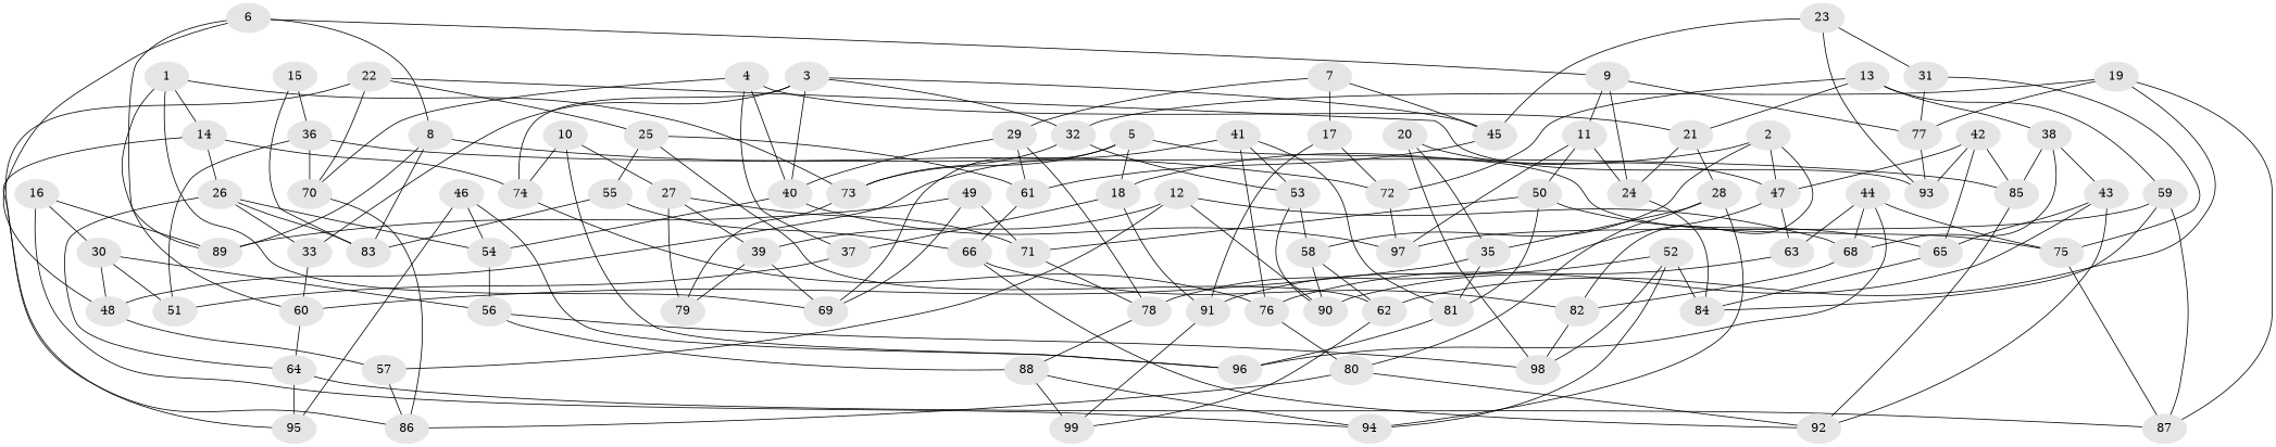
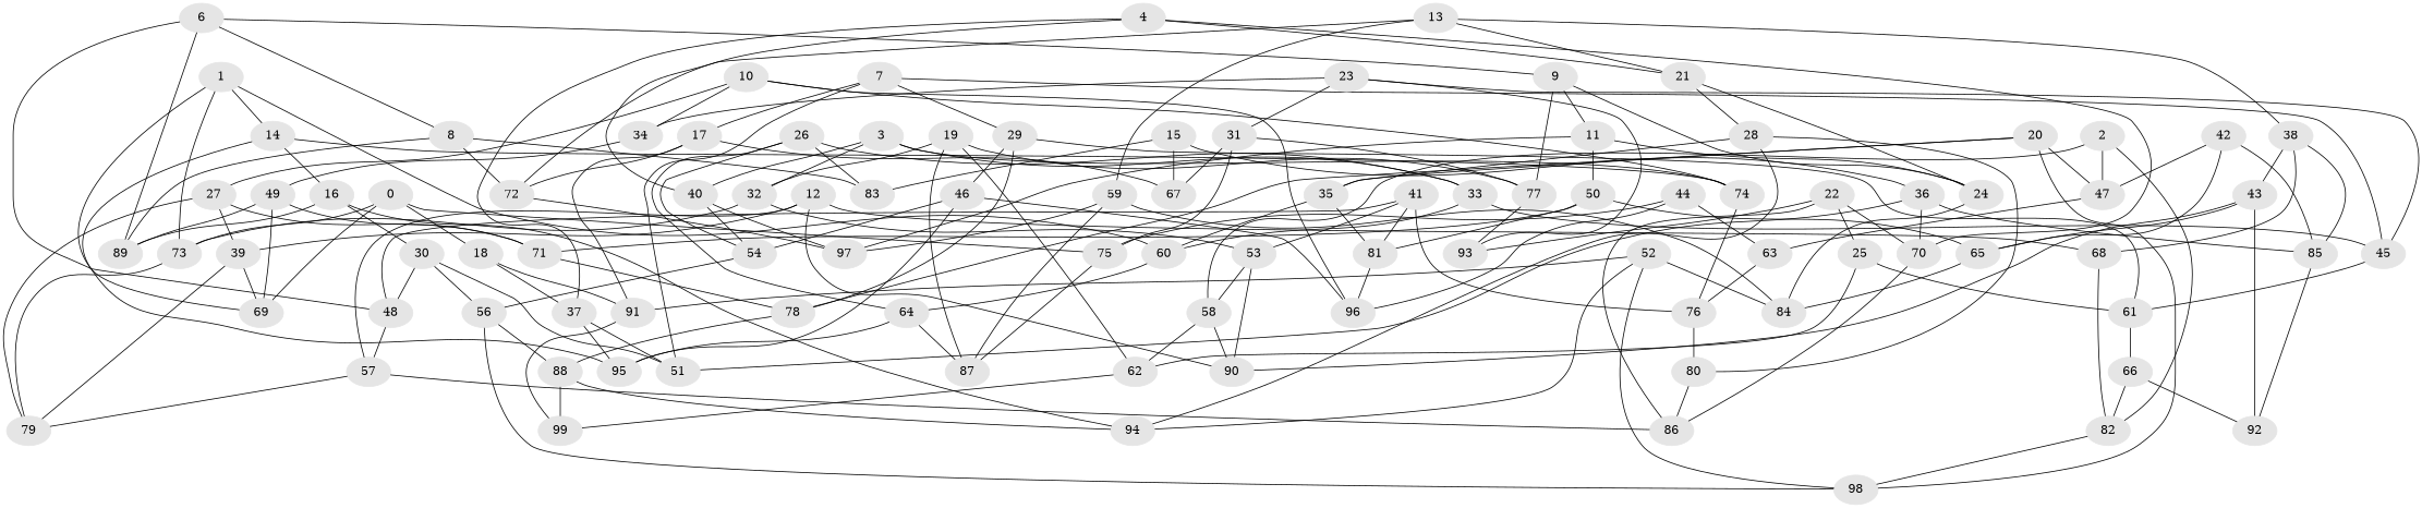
  graph {
    node [color=gray90 style=filled]
    1
    14
    60
    69
    73
    74
    16
    95
    64
    79
    2
    18
    47
    58
    82
    37
    91
    63
    90
    62
    98
    3
    32
    33
    40
    53
    45
    97
    54
    76
    4
    21
    70
    24
    28
    51
    86
-   5
+   5 [label=0]
    75
    87
    6
    8
    9
    48
    89
    72
    83
    11
    77
    57
    7
    17
    29
+   67
    78
    61
    46
    50
    84
    93
    10
    27
+   34
    96
    39
    71
    49
    81
    65
    12
    68
    13
    38
    59
    85
    43
    30
    94
    15
    36
-   55
    66
    56
    99
    19
    20
    35
    88
    80
    22
    25
    23
    31
    26
    92
    41
    42
    44
    52
    1 -- 14
    1 -- 60
    1 -- 69
    1 -- 73
    14 -- 74
-   14 -- 26
+   14 -- 16
    14 -- 95
    60 -- 64
    73 -- 79
    74 -- 76
    16 -- 89
    16 -- 30
    16 -- 94
    64 -- 95
    64 -- 87
-   2 -- 18
    2 -- 47
    2 -- 58
    2 -- 82
    18 -- 37
    18 -- 91
    47 -- 63
    58 -- 90
    58 -- 62
    82 -- 98
+   37 -- 95
    37 -- 51
    91 -- 99
    63 -- 76
    62 -- 99
    3 -- 74
    3 -- 32
    3 -- 33
    3 -- 40
    32 -- 73
    32 -- 53
    33 -- 60
-   3 -- 45
+   33 -- 45
    40 -- 97
    40 -- 54
    53 -- 58
    53 -- 90
    45 -- 61
    54 -- 56
    76 -- 80
    4 -- 37
    4 -- 40
    4 -- 21
    4 -- 70
    21 -- 24
    21 -- 28
    70 -- 86
    24 -- 84
    28 -- 94
    28 -- 35
    28 -- 80
    5 -- 69
    5 -- 73
    5 -- 18
    5 -- 75
    75 -- 87
    6 -- 8
    6 -- 9
    6 -- 48
    6 -- 89
    8 -- 89
    8 -- 72
    8 -- 83
    9 -- 24
    9 -- 11
    9 -- 77
    48 -- 57
    72 -- 97
    11 -- 97
    11 -- 24
    11 -- 50
    77 -- 93
+   57 -- 79
    57 -- 86
    7 -- 45
+   7 -- 51
    7 -- 17
    7 -- 29
    17 -- 91
    17 -- 72
+   17 -- 67
    29 -- 78
    29 -- 61
-   29 -- 40
+   29 -- 46
    78 -- 88
    61 -- 66
    46 -- 95
    46 -- 54
    46 -- 96
    50 -- 71
    50 -- 81
    50 -- 65
    10 -- 74
    10 -- 27
+   10 -- 34
    10 -- 96
    27 -- 79
    27 -- 39
    27 -- 71
+   34 -- 49
    39 -- 69
    39 -- 79
    71 -- 78
    49 -- 69
    49 -- 89
    49 -- 71
    81 -- 96
    65 -- 84
    12 -- 90
    12 -- 57
    12 -- 39
    12 -- 68
    68 -- 82
    13 -- 21
    13 -- 72
    13 -- 38
    13 -- 59
    38 -- 68
    38 -- 85
    38 -- 43
    59 -- 97
    59 -- 87
    59 -- 84
    85 -- 92
    43 -- 90
    43 -- 65
    43 -- 92
    30 -- 51
    30 -- 48
    30 -- 56
    15 -- 83
+   15 -- 67
    15 -- 36
    36 -- 70
    36 -- 51
    36 -- 85
-   55 -- 83
-   55 -- 66
    66 -- 82
    66 -- 92
    56 -- 98
    56 -- 88
    19 -- 62
    19 -- 32
    19 -- 87
    19 -- 77
    20 -- 47
    20 -- 98
-   47 -- 78
+   20 -- 78
    20 -- 35
    35 -- 60
    35 -- 81
    88 -- 94
    88 -- 99
    80 -- 86
-   80 -- 92
    22 -- 70
    22 -- 86
    22 -- 93
    22 -- 25
    25 -- 62
    25 -- 61
-   25 -- 55
    23 -- 45
    23 -- 93
+   23 -- 34
    23 -- 31
    31 -- 75
    31 -- 77
+   31 -- 67
    26 -- 64
    26 -- 33
    26 -- 54
    26 -- 83
    41 -- 53
    41 -- 76
    41 -- 48
    41 -- 81
    42 -- 47
-   42 -- 93
    42 -- 65
    42 -- 85
    44 -- 63
    44 -- 75
    44 -- 96
-   44 -- 68
    52 -- 91
    52 -- 98
    52 -- 84
    52 -- 94
  }
